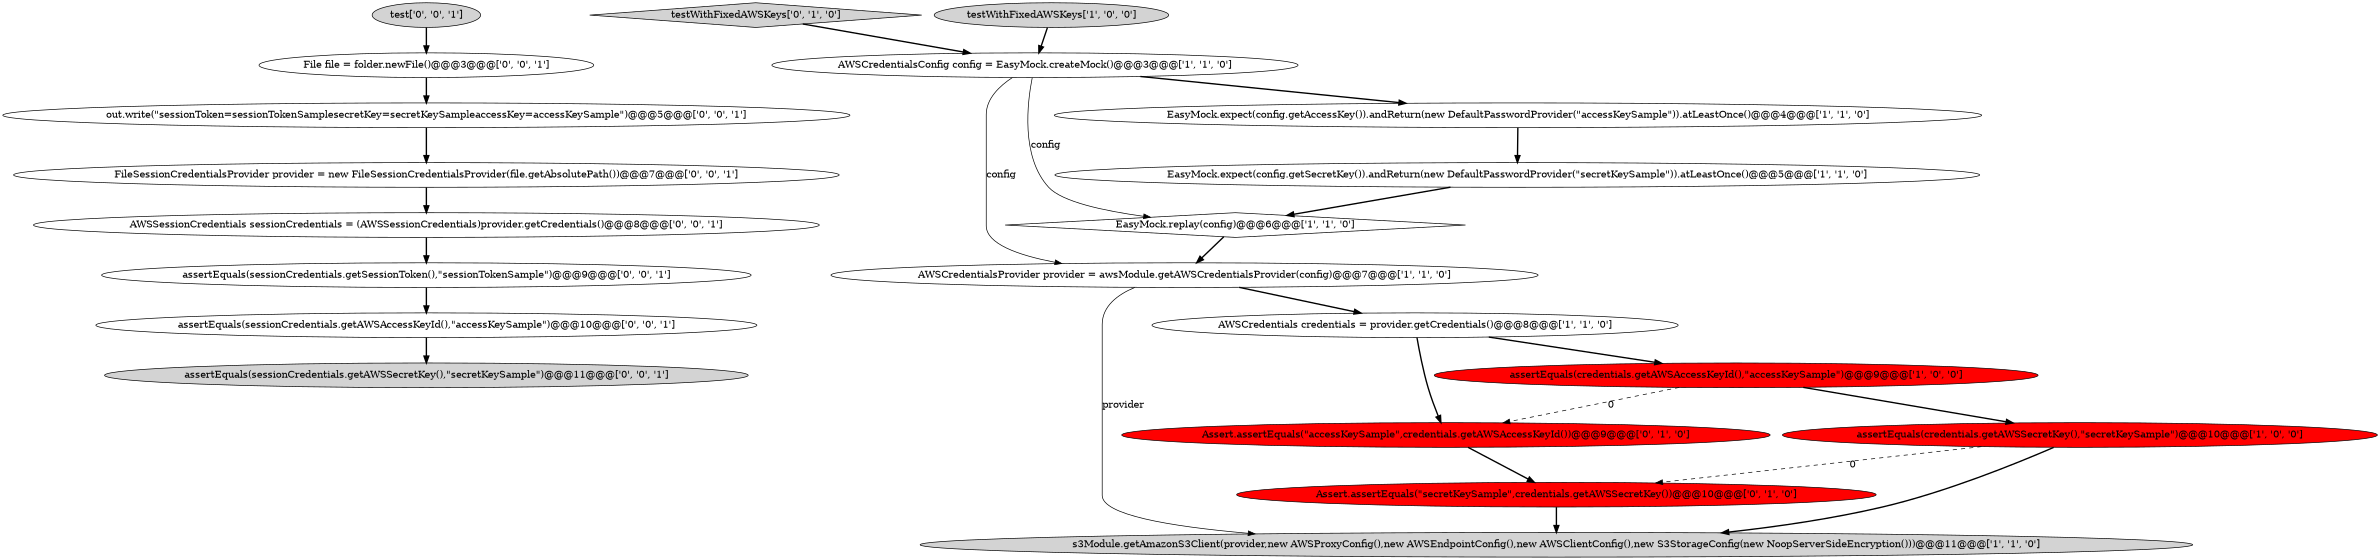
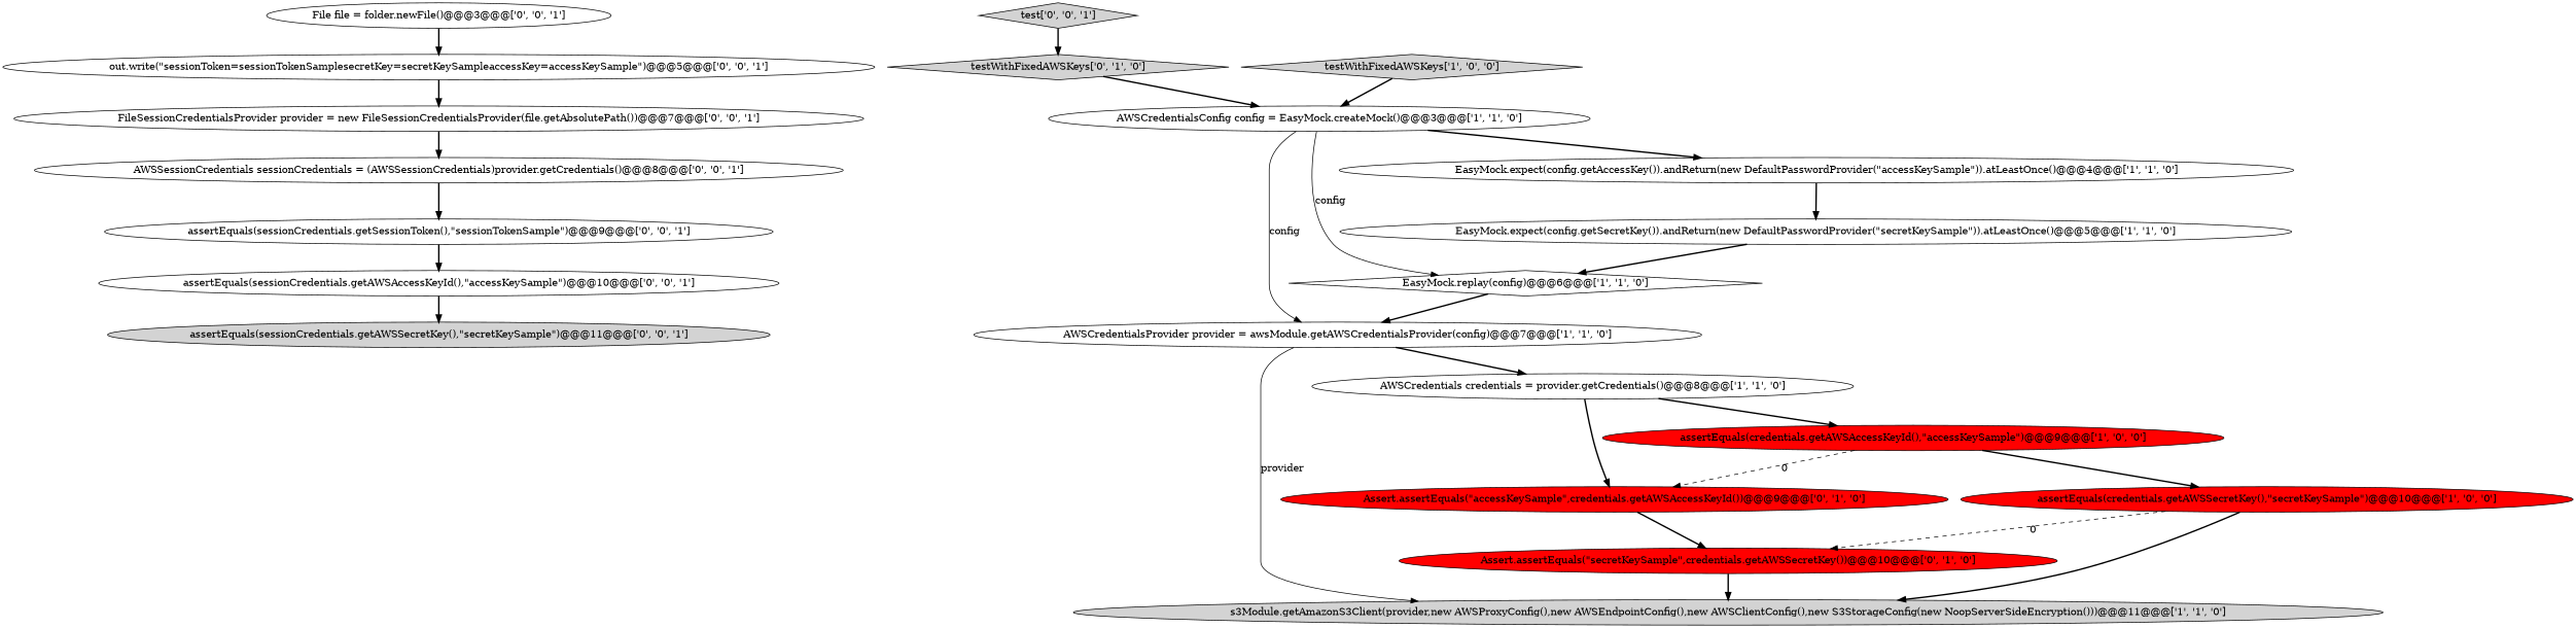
  digraph {
    node [fillcolor=white shape=ellipse style=filled]
    edge [style=bold]
    n1 [fillcolor=lightgray label="assertEquals(sessionCredentials.getAWSSecretKey(),\"secretKeySample\")@@@11@@@['0', '0', '1']"]
    n2 [label="AWSCredentialsProvider provider = awsModule.getAWSCredentialsProvider(config)@@@7@@@['1', '1', '0']"]
    n3 [fillcolor=lightgray label="s3Module.getAmazonS3Client(provider,new AWSProxyConfig(),new AWSEndpointConfig(),new AWSClientConfig(),new S3StorageConfig(new NoopServerSideEncryption()))@@@11@@@['1', '1', '0']"]
    n4 [label="AWSCredentials credentials = provider.getCredentials()@@@8@@@['1', '1', '0']"]
    n5 [fillcolor=red label="assertEquals(credentials.getAWSAccessKeyId(),\"accessKeySample\")@@@9@@@['1', '0', '0']"]
    n6 [fillcolor=red label="Assert.assertEquals(\"accessKeySample\",credentials.getAWSAccessKeyId())@@@9@@@['0', '1', '0']"]
    n7 [label="EasyMock.replay(config)@@@6@@@['1', '1', '0']" shape=diamond]
    n8 [fillcolor=red label="assertEquals(credentials.getAWSSecretKey(),\"secretKeySample\")@@@10@@@['1', '0', '0']"]
    n9 [fillcolor=red label="Assert.assertEquals(\"secretKeySample\",credentials.getAWSSecretKey())@@@10@@@['0', '1', '0']"]
    n10 [fillcolor=lightgray label="testWithFixedAWSKeys['0', '1', '0']" shape=diamond]
    n11 [label="AWSCredentialsConfig config = EasyMock.createMock()@@@3@@@['1', '1', '0']"]
    n12 [label="EasyMock.expect(config.getAccessKey()).andReturn(new DefaultPasswordProvider(\"accessKeySample\")).atLeastOnce()@@@4@@@['1', '1', '0']"]
    n13 [label="FileSessionCredentialsProvider provider = new FileSessionCredentialsProvider(file.getAbsolutePath())@@@7@@@['0', '0', '1']"]
    n14 [label="AWSSessionCredentials sessionCredentials = (AWSSessionCredentials)provider.getCredentials()@@@8@@@['0', '0', '1']"]
    n15 [label="assertEquals(sessionCredentials.getSessionToken(),\"sessionTokenSample\")@@@9@@@['0', '0', '1']"]
    n16 [label="EasyMock.expect(config.getSecretKey()).andReturn(new DefaultPasswordProvider(\"secretKeySample\")).atLeastOnce()@@@5@@@['1', '1', '0']"]
-   n17 [fillcolor=lightgray label="testWithFixedAWSKeys['1', '0', '0']"]
+   n17 [fillcolor=lightgray label="testWithFixedAWSKeys['1', '0', '0']" shape=diamond]
    n18 [label="out.write(\"sessionToken=sessionTokenSamplesecretKey=secretKeySampleaccessKey=accessKeySample\")@@@5@@@['0', '0', '1']"]
    n19 [label="assertEquals(sessionCredentials.getAWSAccessKeyId(),\"accessKeySample\")@@@10@@@['0', '0', '1']"]
    n20 [label="File file = folder.newFile()@@@3@@@['0', '0', '1']"]
-   n21 [fillcolor=lightgray label="test['0', '0', '1']"]
+   n21 [fillcolor=lightgray label="test['0', '0', '1']" shape=diamond]
    n2 -> n3 [label=provider style=solid]
    n2 -> n4
    n4 -> n5
    n4 -> n6
    n5 -> n6 [label=0 style=dashed]
    n5 -> n8
    n6 -> n9
    n7 -> n2
    n8 -> n3
    n8 -> n9 [label=0 style=dashed]
    n9 -> n3
    n10 -> n11
    n11 -> n2 [label=config style=solid]
    n11 -> n7 [label=config style=solid]
    n11 -> n12
    n12 -> n16
    n13 -> n14
    n14 -> n15
    n15 -> n19
    n16 -> n7
    n17 -> n11
    n18 -> n13
    n19 -> n1
    n20 -> n18
-   n21 -> n20
+   n21 -> n10
  }
